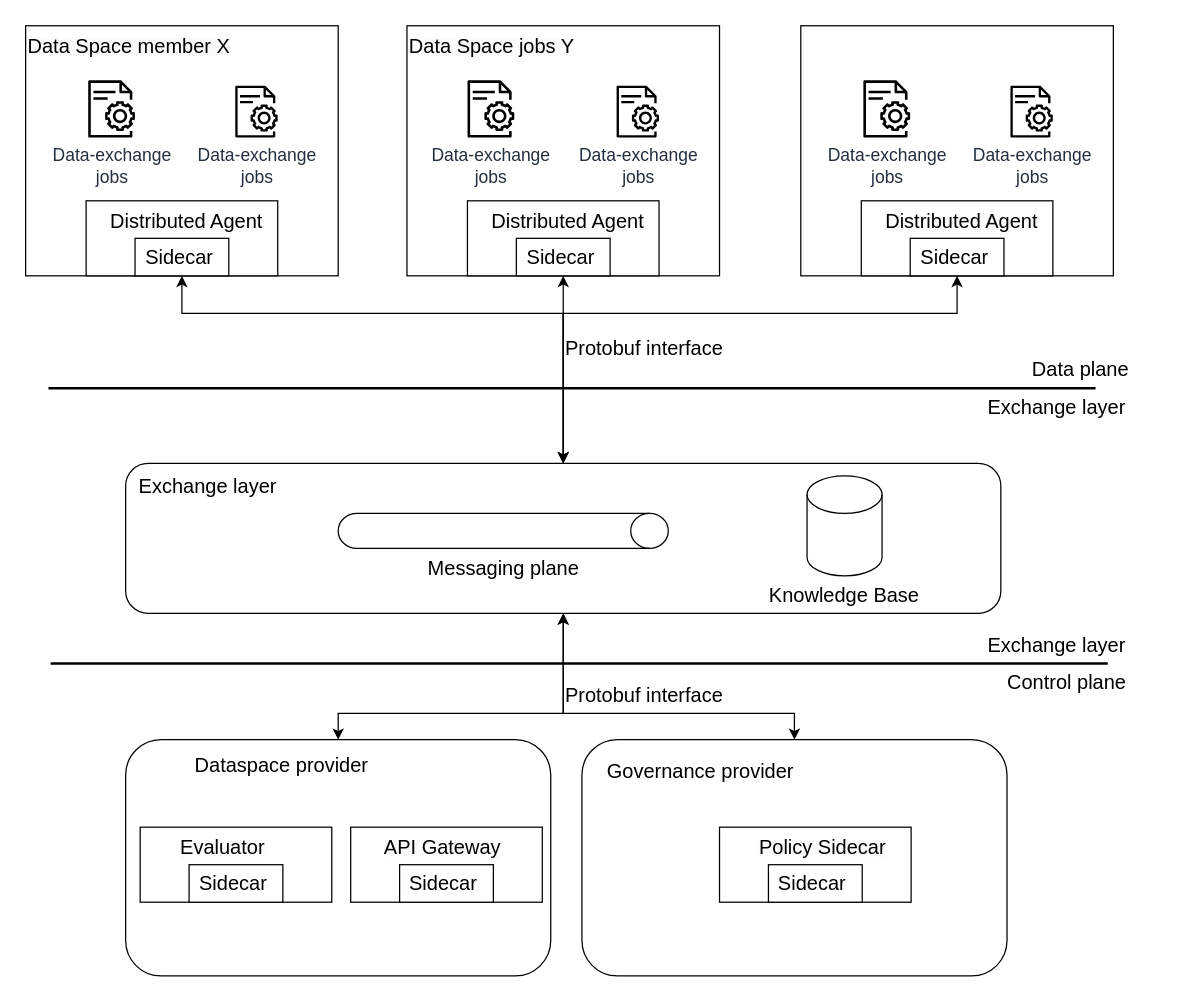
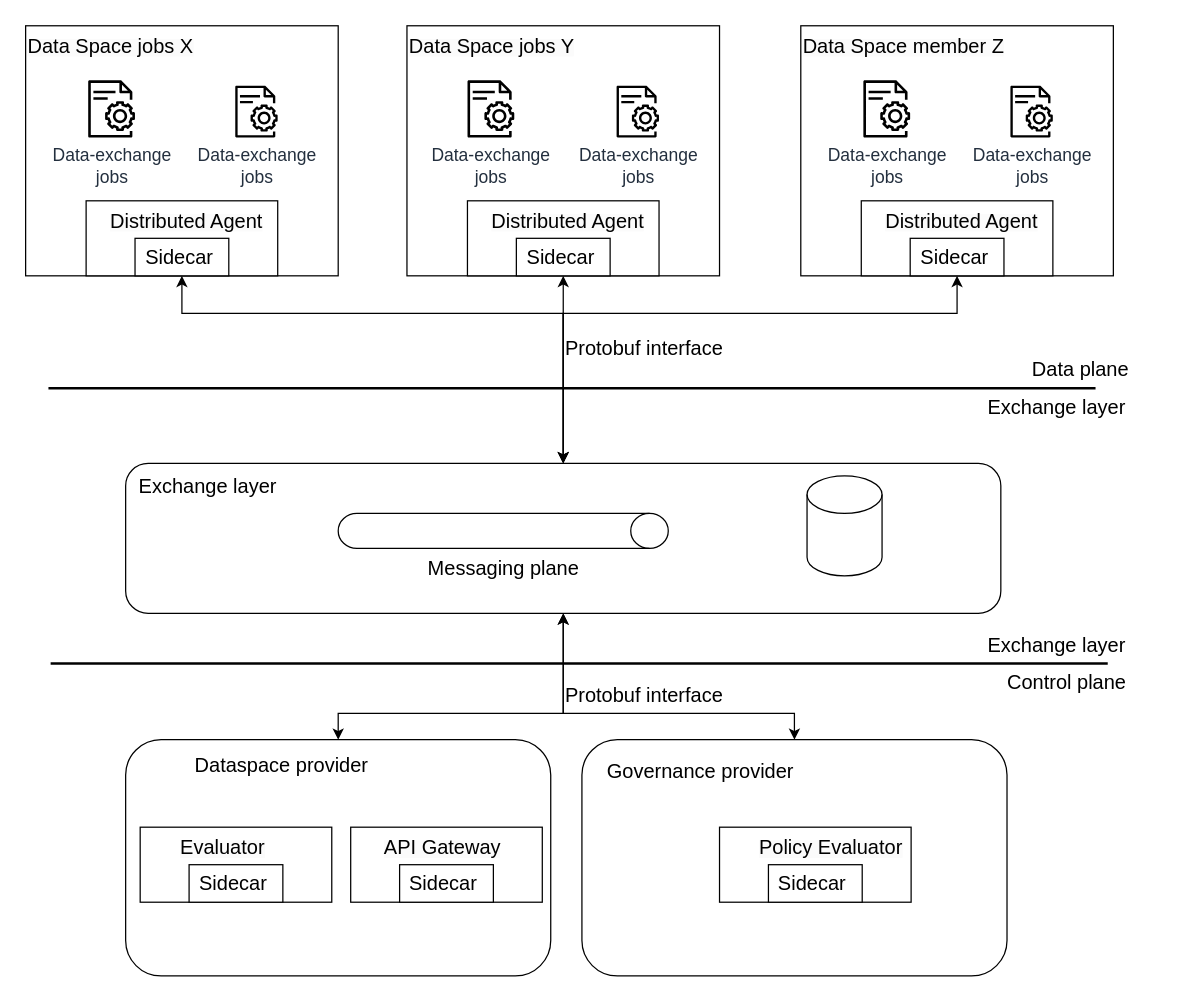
  <mxCell id="0" />
  <mxCell id="1" parent="0" />
  <mxCell id="2" style="edgeStyle=orthogonalEdgeStyle;rounded=0;orthogonalLoop=1;jettySize=auto;html=1;entryX=0.5;entryY=1;entryDx=0;entryDy=0;startArrow=classic;startFill=1;" parent="1" source="3" target="5" edge="1"><mxGeometry relative="1" as="geometry"><Array as="points"><mxPoint x="635" y="570" /><mxPoint x="450" y="570" /></Array></mxGeometry></mxCell>
  <mxCell id="3" value="" style="rounded=1;whiteSpace=wrap;html=1;" parent="1" vertex="1"><mxGeometry x="464.94" y="591" width="340" height="189" as="geometry" /></mxCell>
  <mxCell id="4" value="" style="group" parent="1" vertex="1" connectable="0"><mxGeometry x="100" y="370" width="700" height="120" as="geometry" /></mxCell>
  <mxCell id="5" value="" style="rounded=1;whiteSpace=wrap;html=1;" parent="4" vertex="1"><mxGeometry width="700" height="120" as="geometry" /></mxCell>
  <mxCell id="6" value="&lt;font style=&quot;font-size: 16px;&quot;&gt;Exchange layer&lt;/font&gt;" style="text;html=1;strokeColor=none;fillColor=none;align=center;verticalAlign=middle;whiteSpace=wrap;rounded=0;" parent="4" vertex="1"><mxGeometry x="1" y="3" width="130" height="30" as="geometry" /></mxCell>
  <mxCell id="7" value="" style="group" parent="4" vertex="1" connectable="0"><mxGeometry x="510" y="10" width="130" height="110" as="geometry" /></mxCell>
  <mxCell id="8" value="" style="shape=cylinder3;whiteSpace=wrap;html=1;boundedLbl=1;backgroundOutline=1;size=15;" parent="7" vertex="1"><mxGeometry x="35" width="60" height="80" as="geometry" /></mxCell>
- <mxCell id="9" value="&lt;font style=&quot;font-size: 16px;&quot;&gt;Knowledge Base&lt;/font&gt;" style="text;html=1;strokeColor=none;fillColor=none;align=center;verticalAlign=middle;whiteSpace=wrap;rounded=0;" parent="7" vertex="1"><mxGeometry y="80" width="130" height="30" as="geometry" /></mxCell>
  <mxCell id="10" value="" style="group" parent="4" vertex="1" connectable="0"><mxGeometry x="170" y="40" width="264" height="59" as="geometry" /></mxCell>
  <mxCell id="11" value="" style="shape=cylinder3;whiteSpace=wrap;html=1;boundedLbl=1;backgroundOutline=1;size=15;rotation=90;" parent="10" vertex="1"><mxGeometry x="118" y="-118" width="28" height="264" as="geometry" /></mxCell>
  <mxCell id="12" value="&lt;font style=&quot;font-size: 16px;&quot;&gt;Messaging plane&lt;/font&gt;" style="text;html=1;align=center;verticalAlign=middle;resizable=0;points=[];autosize=1;strokeColor=none;fillColor=none;" parent="10" vertex="1"><mxGeometry x="52" y="29" width="160" height="30" as="geometry" /></mxCell>
  <mxCell id="13" value="" style="group" parent="1" vertex="1" connectable="0"><mxGeometry x="20" y="20" width="250" height="200" as="geometry" /></mxCell>
  <mxCell id="14" value="" style="rounded=0;whiteSpace=wrap;html=1;" parent="13" vertex="1"><mxGeometry width="250" height="200" as="geometry" /></mxCell>
  <mxCell id="15" value="" style="rounded=0;whiteSpace=wrap;html=1;" parent="13" vertex="1"><mxGeometry x="48.38" y="140" width="153.24" height="60" as="geometry" /></mxCell>
  <mxCell id="16" value="&lt;font style=&quot;font-size: 16px;&quot;&gt;Sidecar&amp;nbsp;&lt;/font&gt;" style="rounded=0;whiteSpace=wrap;html=1;" parent="13" vertex="1"><mxGeometry x="87.5" y="170" width="75" height="30" as="geometry" /></mxCell>
  <mxCell id="17" value="&lt;font style=&quot;font-size: 14px;&quot;&gt;Data-exchange&lt;br&gt;jobs&lt;/font&gt;" style="sketch=0;outlineConnect=0;fontColor=#232F3E;gradientColor=none;fillColor=#000000;strokeColor=none;dashed=0;verticalLabelPosition=bottom;verticalAlign=top;align=center;html=1;fontSize=12;fontStyle=0;aspect=fixed;pointerEvents=1;shape=mxgraph.aws4.iot_device_jobs_resource;strokeWidth=1;" parent="13" vertex="1"><mxGeometry x="167.62" y="47.92" width="34" height="41.44" as="geometry" /></mxCell>
- <mxCell id="18" value="&lt;span style=&quot;color: rgb(0, 0, 0); font-family: Helvetica; font-style: normal; font-variant-ligatures: normal; font-variant-caps: normal; font-weight: 400; letter-spacing: normal; orphans: 2; text-align: center; text-indent: 0px; text-transform: none; widows: 2; word-spacing: 0px; -webkit-text-stroke-width: 0px; background-color: rgb(251, 251, 251); text-decoration-thickness: initial; text-decoration-style: initial; text-decoration-color: initial; float: none; display: inline !important;&quot;&gt;&lt;font style=&quot;font-size: 16px;&quot;&gt;Data Space member X&lt;/font&gt;&lt;/span&gt;" style="text;whiteSpace=wrap;html=1;" parent="13" vertex="1"><mxGeometry width="180" height="40" as="geometry" /></mxCell>
+ <mxCell id="18" value="&lt;span style=&quot;color: rgb(0, 0, 0); font-family: Helvetica; font-style: normal; font-variant-ligatures: normal; font-variant-caps: normal; font-weight: 400; letter-spacing: normal; orphans: 2; text-align: center; text-indent: 0px; text-transform: none; widows: 2; word-spacing: 0px; -webkit-text-stroke-width: 0px; background-color: rgb(251, 251, 251); text-decoration-thickness: initial; text-decoration-style: initial; text-decoration-color: initial; float: none; display: inline !important;&quot;&gt;&lt;font style=&quot;font-size: 16px;&quot;&gt;Data Space jobs X&lt;/font&gt;&lt;/span&gt;" style="text;whiteSpace=wrap;html=1;" parent="13" vertex="1"><mxGeometry width="180" height="40" as="geometry" /></mxCell>
  <mxCell id="19" value="&lt;font style=&quot;font-size: 14px;&quot;&gt;Data-exchange&lt;br&gt;jobs&lt;/font&gt;" style="sketch=0;outlineConnect=0;fontColor=#232F3E;gradientColor=none;fillColor=#000000;strokeColor=none;dashed=0;verticalLabelPosition=bottom;verticalAlign=top;align=center;html=1;fontSize=12;fontStyle=0;aspect=fixed;pointerEvents=1;shape=mxgraph.aws4.iot_device_jobs_resource;strokeWidth=1;" parent="13" vertex="1"><mxGeometry x="50" y="43.65" width="37.5" height="45.71" as="geometry" /></mxCell>
  <mxCell id="20" value="&lt;span style=&quot;color: rgb(0, 0, 0); font-family: Helvetica; font-style: normal; font-variant-ligatures: normal; font-variant-caps: normal; font-weight: 400; letter-spacing: normal; orphans: 2; text-align: center; text-indent: 0px; text-transform: none; widows: 2; word-spacing: 0px; -webkit-text-stroke-width: 0px; background-color: rgb(251, 251, 251); text-decoration-thickness: initial; text-decoration-style: initial; text-decoration-color: initial; float: none; display: inline !important;&quot;&gt;&lt;font style=&quot;font-size: 16px;&quot;&gt;Distributed Agent&lt;/font&gt;&lt;/span&gt;" style="text;whiteSpace=wrap;html=1;" parent="13" vertex="1"><mxGeometry x="65.62" y="140" width="128.38" height="40" as="geometry" /></mxCell>
  <mxCell id="21" style="edgeStyle=orthogonalEdgeStyle;rounded=0;orthogonalLoop=1;jettySize=auto;html=1;startArrow=classic;startFill=1;" parent="1" source="16" target="5" edge="1"><mxGeometry relative="1" as="geometry"><Array as="points"><mxPoint x="145" y="250" /><mxPoint x="450" y="250" /></Array></mxGeometry></mxCell>
  <mxCell id="22" value="" style="endArrow=none;html=1;rounded=0;strokeWidth=2;entryX=0.75;entryY=0;entryDx=0;entryDy=0;" parent="1" target="23" edge="1"><mxGeometry width="50" height="50" relative="1" as="geometry"><mxPoint x="40" y="530" as="sourcePoint" /><mxPoint x="950" y="530" as="targetPoint" /></mxGeometry></mxCell>
  <mxCell id="23" value="&lt;font style=&quot;font-size: 16px;&quot;&gt;Control plane&lt;/font&gt;" style="text;html=1;strokeColor=none;fillColor=none;align=center;verticalAlign=middle;whiteSpace=wrap;rounded=0;" parent="1" vertex="1"><mxGeometry x="788" y="530" width="130" height="30" as="geometry" /></mxCell>
  <mxCell id="24" value="&lt;font style=&quot;font-size: 16px;&quot;&gt;Exchange layer&lt;/font&gt;" style="text;html=1;strokeColor=none;fillColor=none;align=center;verticalAlign=middle;whiteSpace=wrap;rounded=0;" parent="1" vertex="1"><mxGeometry x="780" y="500" width="130" height="30" as="geometry" /></mxCell>
  <mxCell id="25" value="" style="group" parent="1" vertex="1" connectable="0"><mxGeometry x="325" y="20" width="250" height="200" as="geometry" /></mxCell>
  <mxCell id="26" value="" style="rounded=0;whiteSpace=wrap;html=1;" parent="25" vertex="1"><mxGeometry width="250" height="200" as="geometry" /></mxCell>
  <mxCell id="27" value="" style="rounded=0;whiteSpace=wrap;html=1;" parent="25" vertex="1"><mxGeometry x="48.38" y="140" width="153.24" height="60" as="geometry" /></mxCell>
  <mxCell id="28" value="&lt;font style=&quot;font-size: 16px;&quot;&gt;Sidecar&amp;nbsp;&lt;/font&gt;" style="rounded=0;whiteSpace=wrap;html=1;" parent="25" vertex="1"><mxGeometry x="87.5" y="170" width="75" height="30" as="geometry" /></mxCell>
  <mxCell id="29" value="&lt;font style=&quot;font-size: 14px;&quot;&gt;Data-exchange&lt;br&gt;jobs&lt;/font&gt;" style="sketch=0;outlineConnect=0;fontColor=#232F3E;gradientColor=none;fillColor=#000000;strokeColor=none;dashed=0;verticalLabelPosition=bottom;verticalAlign=top;align=center;html=1;fontSize=12;fontStyle=0;aspect=fixed;pointerEvents=1;shape=mxgraph.aws4.iot_device_jobs_resource;strokeWidth=1;" parent="25" vertex="1"><mxGeometry x="167.62" y="47.92" width="34" height="41.44" as="geometry" /></mxCell>
  <mxCell id="30" value="&lt;span style=&quot;color: rgb(0, 0, 0); font-family: Helvetica; font-style: normal; font-variant-ligatures: normal; font-variant-caps: normal; font-weight: 400; letter-spacing: normal; orphans: 2; text-align: center; text-indent: 0px; text-transform: none; widows: 2; word-spacing: 0px; -webkit-text-stroke-width: 0px; background-color: rgb(251, 251, 251); text-decoration-thickness: initial; text-decoration-style: initial; text-decoration-color: initial; float: none; display: inline !important;&quot;&gt;&lt;font style=&quot;font-size: 16px;&quot;&gt;Data Space jobs Y&lt;/font&gt;&lt;/span&gt;" style="text;whiteSpace=wrap;html=1;" parent="25" vertex="1"><mxGeometry width="180" height="40" as="geometry" /></mxCell>
  <mxCell id="31" value="&lt;font style=&quot;font-size: 14px;&quot;&gt;Data-exchange&lt;br&gt;jobs&lt;/font&gt;" style="sketch=0;outlineConnect=0;fontColor=#232F3E;gradientColor=none;fillColor=#000000;strokeColor=none;dashed=0;verticalLabelPosition=bottom;verticalAlign=top;align=center;html=1;fontSize=12;fontStyle=0;aspect=fixed;pointerEvents=1;shape=mxgraph.aws4.iot_device_jobs_resource;strokeWidth=1;" parent="25" vertex="1"><mxGeometry x="48.38" y="43.65" width="37.5" height="45.71" as="geometry" /></mxCell>
  <mxCell id="32" value="&lt;span style=&quot;color: rgb(0, 0, 0); font-family: Helvetica; font-style: normal; font-variant-ligatures: normal; font-variant-caps: normal; font-weight: 400; letter-spacing: normal; orphans: 2; text-align: center; text-indent: 0px; text-transform: none; widows: 2; word-spacing: 0px; -webkit-text-stroke-width: 0px; background-color: rgb(251, 251, 251); text-decoration-thickness: initial; text-decoration-style: initial; text-decoration-color: initial; float: none; display: inline !important;&quot;&gt;&lt;font style=&quot;font-size: 16px;&quot;&gt;Distributed Agent&lt;/font&gt;&lt;/span&gt;" style="text;whiteSpace=wrap;html=1;" parent="25" vertex="1"><mxGeometry x="65.62" y="140" width="128.38" height="40" as="geometry" /></mxCell>
  <mxCell id="33" value="" style="group" parent="1" vertex="1" connectable="0"><mxGeometry x="640" y="20" width="250" height="200" as="geometry" /></mxCell>
  <mxCell id="34" value="" style="rounded=0;whiteSpace=wrap;html=1;" parent="33" vertex="1"><mxGeometry width="250" height="200" as="geometry" /></mxCell>
  <mxCell id="35" value="" style="rounded=0;whiteSpace=wrap;html=1;" parent="33" vertex="1"><mxGeometry x="48.38" y="140" width="153.24" height="60" as="geometry" /></mxCell>
  <mxCell id="36" value="&lt;font style=&quot;font-size: 16px;&quot;&gt;Sidecar&amp;nbsp;&lt;/font&gt;" style="rounded=0;whiteSpace=wrap;html=1;" parent="33" vertex="1"><mxGeometry x="87.5" y="170" width="75" height="30" as="geometry" /></mxCell>
  <mxCell id="37" value="&lt;font style=&quot;font-size: 14px;&quot;&gt;Data-exchange&lt;br&gt;jobs&lt;/font&gt;" style="sketch=0;outlineConnect=0;fontColor=#232F3E;gradientColor=none;fillColor=#000000;strokeColor=none;dashed=0;verticalLabelPosition=bottom;verticalAlign=top;align=center;html=1;fontSize=12;fontStyle=0;aspect=fixed;pointerEvents=1;shape=mxgraph.aws4.iot_device_jobs_resource;strokeWidth=1;" parent="33" vertex="1"><mxGeometry x="167.62" y="47.92" width="34" height="41.44" as="geometry" /></mxCell>
+ <mxCell id="38" value="&lt;span style=&quot;color: rgb(0, 0, 0); font-family: Helvetica; font-style: normal; font-variant-ligatures: normal; font-variant-caps: normal; font-weight: 400; letter-spacing: normal; orphans: 2; text-align: center; text-indent: 0px; text-transform: none; widows: 2; word-spacing: 0px; -webkit-text-stroke-width: 0px; background-color: rgb(251, 251, 251); text-decoration-thickness: initial; text-decoration-style: initial; text-decoration-color: initial; float: none; display: inline !important;&quot;&gt;&lt;font style=&quot;font-size: 16px;&quot;&gt;Data Space member Z&lt;/font&gt;&lt;/span&gt;" style="text;whiteSpace=wrap;html=1;" parent="33" vertex="1"><mxGeometry width="180" height="40" as="geometry" /></mxCell>
  <mxCell id="39" value="&lt;font style=&quot;font-size: 14px;&quot;&gt;Data-exchange&lt;br&gt;jobs&lt;/font&gt;" style="sketch=0;outlineConnect=0;fontColor=#232F3E;gradientColor=none;fillColor=#000000;strokeColor=none;dashed=0;verticalLabelPosition=bottom;verticalAlign=top;align=center;html=1;fontSize=12;fontStyle=0;aspect=fixed;pointerEvents=1;shape=mxgraph.aws4.iot_device_jobs_resource;strokeWidth=1;" parent="33" vertex="1"><mxGeometry x="50" y="43.65" width="37.5" height="45.71" as="geometry" /></mxCell>
  <mxCell id="40" value="&lt;span style=&quot;color: rgb(0, 0, 0); font-family: Helvetica; font-style: normal; font-variant-ligatures: normal; font-variant-caps: normal; font-weight: 400; letter-spacing: normal; orphans: 2; text-align: center; text-indent: 0px; text-transform: none; widows: 2; word-spacing: 0px; -webkit-text-stroke-width: 0px; background-color: rgb(251, 251, 251); text-decoration-thickness: initial; text-decoration-style: initial; text-decoration-color: initial; float: none; display: inline !important;&quot;&gt;&lt;font style=&quot;font-size: 16px;&quot;&gt;Distributed Agent&lt;/font&gt;&lt;/span&gt;" style="text;whiteSpace=wrap;html=1;" parent="33" vertex="1"><mxGeometry x="65.62" y="140" width="128.38" height="40" as="geometry" /></mxCell>
  <mxCell id="41" style="edgeStyle=orthogonalEdgeStyle;rounded=0;orthogonalLoop=1;jettySize=auto;html=1;startArrow=classic;startFill=1;" parent="1" source="28" target="5" edge="1"><mxGeometry relative="1" as="geometry" /></mxCell>
  <mxCell id="42" style="edgeStyle=orthogonalEdgeStyle;rounded=0;orthogonalLoop=1;jettySize=auto;html=1;startArrow=classic;startFill=1;" parent="1" source="34" target="5" edge="1"><mxGeometry relative="1" as="geometry"><Array as="points"><mxPoint x="765" y="250" /><mxPoint x="450" y="250" /></Array></mxGeometry></mxCell>
  <mxCell id="43" value="" style="endArrow=none;html=1;rounded=0;strokeWidth=2;entryX=0.75;entryY=0;entryDx=0;entryDy=0;" parent="1" edge="1"><mxGeometry width="50" height="50" relative="1" as="geometry"><mxPoint x="38.25" y="310" as="sourcePoint" /><mxPoint x="875.75" y="310" as="targetPoint" /></mxGeometry></mxCell>
  <mxCell id="44" value="&lt;font style=&quot;font-size: 16px;&quot;&gt;Exchange layer&lt;/font&gt;" style="text;html=1;strokeColor=none;fillColor=none;align=center;verticalAlign=middle;whiteSpace=wrap;rounded=0;" parent="1" vertex="1"><mxGeometry x="780" y="310" width="130" height="30" as="geometry" /></mxCell>
  <mxCell id="45" value="&lt;font style=&quot;font-size: 16px;&quot;&gt;Data plane&lt;/font&gt;" style="text;html=1;strokeColor=none;fillColor=none;align=center;verticalAlign=middle;whiteSpace=wrap;rounded=0;" parent="1" vertex="1"><mxGeometry x="799" y="280" width="130" height="30" as="geometry" /></mxCell>
  <mxCell id="46" style="edgeStyle=orthogonalEdgeStyle;rounded=0;orthogonalLoop=1;jettySize=auto;html=1;entryX=0.5;entryY=1;entryDx=0;entryDy=0;startArrow=classic;startFill=1;" parent="1" source="47" target="5" edge="1"><mxGeometry relative="1" as="geometry"><Array as="points"><mxPoint x="270" y="570" /><mxPoint x="450" y="570" /></Array></mxGeometry></mxCell>
  <mxCell id="47" value="" style="rounded=1;whiteSpace=wrap;html=1;" parent="1" vertex="1"><mxGeometry x="100" y="591" width="340" height="189" as="geometry" /></mxCell>
  <mxCell id="48" value="&lt;font style=&quot;font-size: 16px;&quot;&gt;Dataspace provider&lt;/font&gt;" style="text;html=1;strokeColor=none;fillColor=none;align=center;verticalAlign=middle;whiteSpace=wrap;rounded=0;" parent="1" vertex="1"><mxGeometry x="145" y="596" width="160" height="30" as="geometry" /></mxCell>
  <mxCell id="49" value="" style="rounded=0;whiteSpace=wrap;html=1;" parent="1" vertex="1"><mxGeometry x="280" y="661" width="153.24" height="60" as="geometry" /></mxCell>
  <mxCell id="50" value="&lt;font style=&quot;font-size: 16px;&quot;&gt;Sidecar&amp;nbsp;&lt;/font&gt;" style="rounded=0;whiteSpace=wrap;html=1;" parent="1" vertex="1"><mxGeometry x="319.12" y="691" width="75" height="30" as="geometry" /></mxCell>
  <mxCell id="51" value="&lt;span style=&quot;color: rgb(0, 0, 0); font-family: Helvetica; font-style: normal; font-variant-ligatures: normal; font-variant-caps: normal; font-weight: 400; letter-spacing: normal; orphans: 2; text-align: center; text-indent: 0px; text-transform: none; widows: 2; word-spacing: 0px; -webkit-text-stroke-width: 0px; background-color: rgb(251, 251, 251); text-decoration-thickness: initial; text-decoration-style: initial; text-decoration-color: initial; float: none; display: inline !important;&quot;&gt;&lt;font style=&quot;font-size: 16px;&quot;&gt;API Gateway&lt;/font&gt;&lt;/span&gt;" style="text;whiteSpace=wrap;html=1;" parent="1" vertex="1"><mxGeometry x="304.86" y="661" width="128.38" height="40" as="geometry" /></mxCell>
  <mxCell id="52" value="" style="rounded=0;whiteSpace=wrap;html=1;" parent="1" vertex="1"><mxGeometry x="575" y="661" width="153.24" height="60" as="geometry" /></mxCell>
  <mxCell id="53" value="&lt;font style=&quot;font-size: 16px;&quot;&gt;Sidecar&amp;nbsp;&lt;/font&gt;" style="rounded=0;whiteSpace=wrap;html=1;" parent="1" vertex="1"><mxGeometry x="614.12" y="691" width="75" height="30" as="geometry" /></mxCell>
- <mxCell id="54" value="&lt;span style=&quot;color: rgb(0, 0, 0); font-family: Helvetica; font-style: normal; font-variant-ligatures: normal; font-variant-caps: normal; font-weight: 400; letter-spacing: normal; orphans: 2; text-align: center; text-indent: 0px; text-transform: none; widows: 2; word-spacing: 0px; -webkit-text-stroke-width: 0px; background-color: rgb(251, 251, 251); text-decoration-thickness: initial; text-decoration-style: initial; text-decoration-color: initial; float: none; display: inline !important;&quot;&gt;&lt;font style=&quot;font-size: 16px;&quot;&gt;Policy Sidecar&lt;/font&gt;&lt;/span&gt;" style="text;whiteSpace=wrap;html=1;" parent="1" vertex="1"><mxGeometry x="605" y="661" width="128.38" height="40" as="geometry" /></mxCell>
+ <mxCell id="54" value="&lt;span style=&quot;color: rgb(0, 0, 0); font-family: Helvetica; font-style: normal; font-variant-ligatures: normal; font-variant-caps: normal; font-weight: 400; letter-spacing: normal; orphans: 2; text-align: center; text-indent: 0px; text-transform: none; widows: 2; word-spacing: 0px; -webkit-text-stroke-width: 0px; background-color: rgb(251, 251, 251); text-decoration-thickness: initial; text-decoration-style: initial; text-decoration-color: initial; float: none; display: inline !important;&quot;&gt;&lt;font style=&quot;font-size: 16px;&quot;&gt;Policy Evaluator&lt;/font&gt;&lt;/span&gt;" style="text;whiteSpace=wrap;html=1;" parent="1" vertex="1"><mxGeometry x="605" y="661" width="128.38" height="40" as="geometry" /></mxCell>
  <mxCell id="55" value="" style="rounded=0;whiteSpace=wrap;html=1;" parent="1" vertex="1"><mxGeometry x="111.62" y="661" width="153.24" height="60" as="geometry" /></mxCell>
  <mxCell id="56" value="&lt;font style=&quot;font-size: 16px;&quot;&gt;Sidecar&amp;nbsp;&lt;/font&gt;" style="rounded=0;whiteSpace=wrap;html=1;" parent="1" vertex="1"><mxGeometry x="150.74" y="691" width="75" height="30" as="geometry" /></mxCell>
  <mxCell id="57" value="&lt;span style=&quot;color: rgb(0, 0, 0); font-family: Helvetica; font-style: normal; font-variant-ligatures: normal; font-variant-caps: normal; font-weight: 400; letter-spacing: normal; orphans: 2; text-align: center; text-indent: 0px; text-transform: none; widows: 2; word-spacing: 0px; -webkit-text-stroke-width: 0px; background-color: rgb(251, 251, 251); text-decoration-thickness: initial; text-decoration-style: initial; text-decoration-color: initial; float: none; display: inline !important;&quot;&gt;&lt;font style=&quot;font-size: 16px;&quot;&gt;Evaluator&lt;/font&gt;&lt;/span&gt;" style="text;whiteSpace=wrap;html=1;" parent="1" vertex="1"><mxGeometry x="141.62" y="661" width="128.38" height="40" as="geometry" /></mxCell>
  <mxCell id="58" value="&lt;font style=&quot;font-size: 16px;&quot;&gt;Governance provider&lt;/font&gt;" style="text;html=1;strokeColor=none;fillColor=none;align=center;verticalAlign=middle;whiteSpace=wrap;rounded=0;" parent="1" vertex="1"><mxGeometry x="480" y="601" width="160" height="30" as="geometry" /></mxCell>
  <mxCell id="59" value="&lt;font style=&quot;font-size: 16px;&quot;&gt;Protobuf interface&lt;/font&gt;" style="text;html=1;strokeColor=none;fillColor=none;align=center;verticalAlign=middle;whiteSpace=wrap;rounded=0;" vertex="1" parent="1"><mxGeometry x="450" y="263" width="130" height="30" as="geometry" /></mxCell>
  <mxCell id="60" value="&lt;font style=&quot;font-size: 16px;&quot;&gt;Protobuf interface&lt;/font&gt;" style="text;html=1;strokeColor=none;fillColor=none;align=center;verticalAlign=middle;whiteSpace=wrap;rounded=0;" vertex="1" parent="1"><mxGeometry x="450" y="540" width="130" height="30" as="geometry" /></mxCell>
